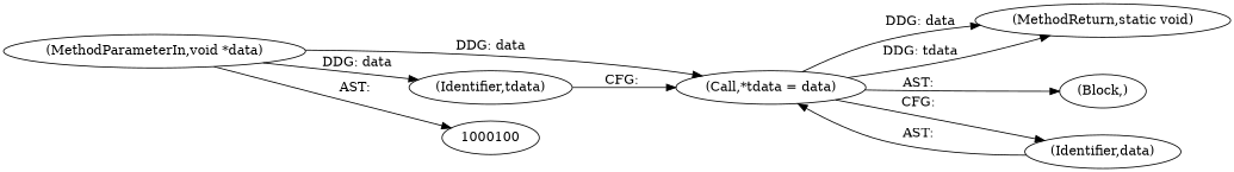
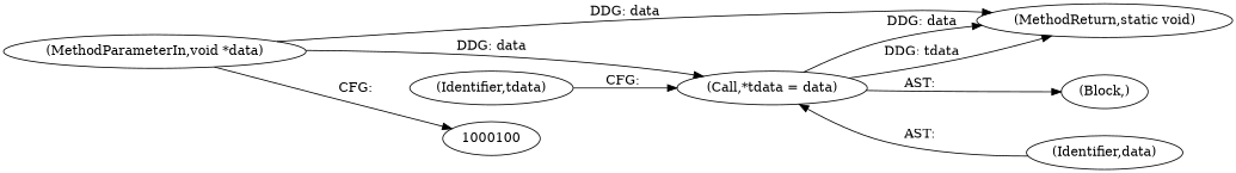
  digraph {
    rankdir=LR
    n1 [label="(MethodParameterIn,void *data)"]
    n2 [label="(Call,*tdata = data)"]
    n3 [label="(MethodReturn,static void)"]
    1000100
    n5 [label="(Block,)"]
    n6 [label="(Identifier,data)"]
    n7 [label="(Identifier,tdata)"]
    n1 -> n2 [label="DDG: data"]
-   n1 -> n7 [label="DDG: data"]
-   n1 -> 1000100 [label="AST: "]
+   n1 -> n3 [label="DDG: data"]
+   n1 -> 1000100 [label="CFG: "]
    n2 -> n3 [label="DDG: data"]
    n2 -> n3 [label="DDG: tdata"]
    n2 -> n5 [label="AST: "]
-   n2 -> n6 [label="CFG: "]
    n6 -> n2 [label="AST: "]
    n7 -> n2 [label="CFG: "]
  }
